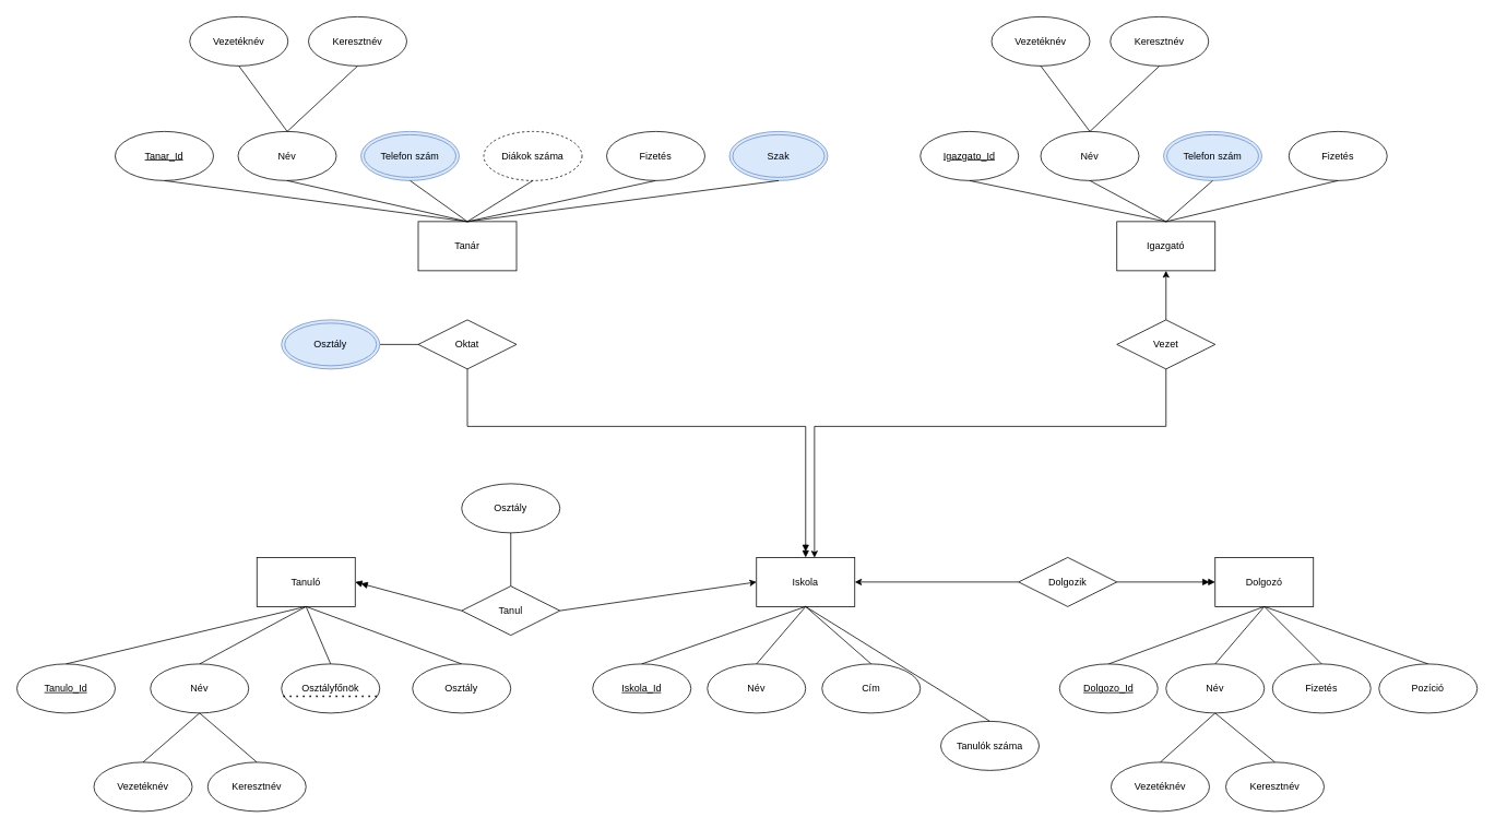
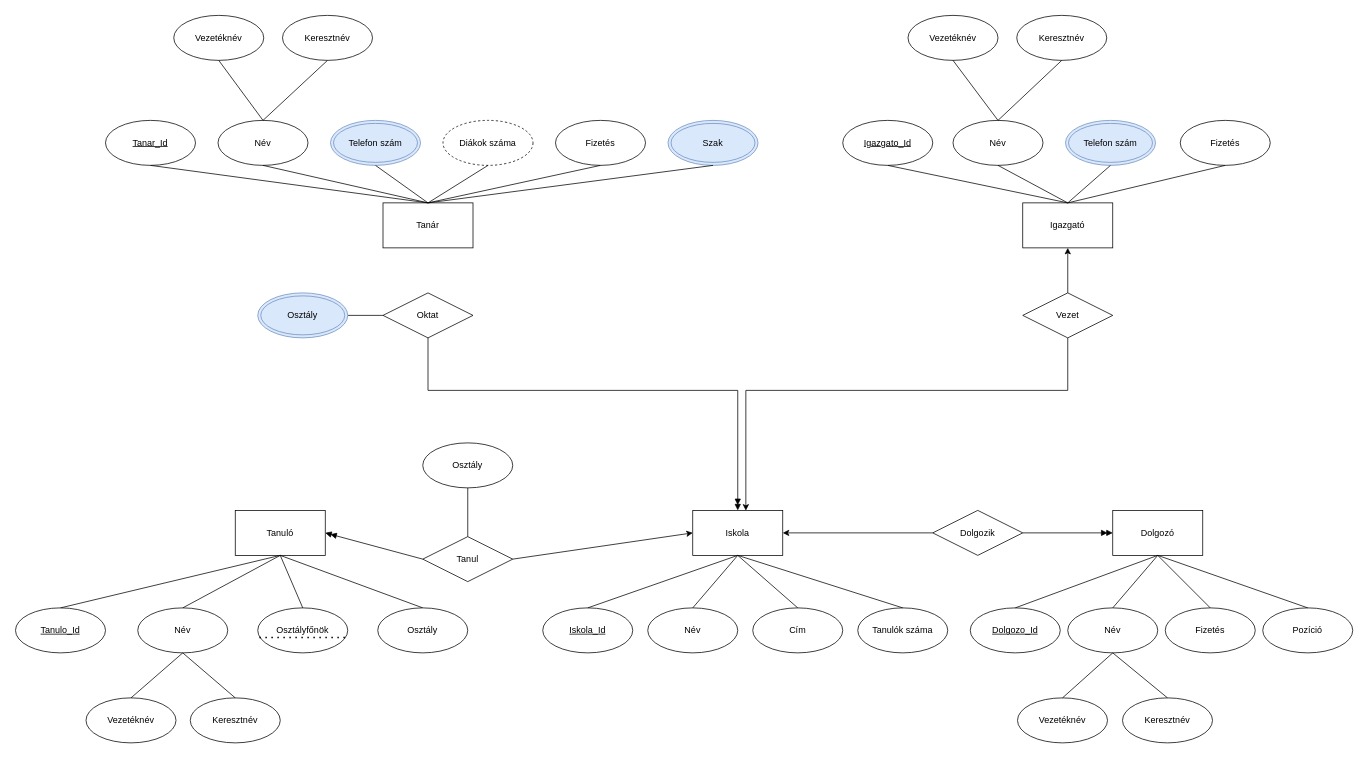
  <mxCell id="0" />
  <mxCell id="1" parent="0" />
  <mxCell id="2" value="Tanuló" style="rounded=0;whiteSpace=wrap;html=1;" parent="1" vertex="1"><mxGeometry x="313" y="680" width="120" height="60" as="geometry" /></mxCell>
  <mxCell id="3" value="Telefon szám" style="ellipse;shape=doubleEllipse;whiteSpace=wrap;html=1;fillColor=#dae8fc;strokeColor=#6c8ebf;" parent="1" vertex="1"><mxGeometry x="440" y="160" width="120" height="60" as="geometry" /></mxCell>
  <mxCell id="4" value="Tanulo_Id" style="ellipse;whiteSpace=wrap;html=1;fontStyle=4" parent="1" vertex="1"><mxGeometry x="20" y="810" width="120" height="60" as="geometry" /></mxCell>
  <mxCell id="5" value="Név" style="ellipse;whiteSpace=wrap;html=1;" parent="1" vertex="1"><mxGeometry y="810" width="120" height="60" as="geometry" x="183" /></mxCell>
  <mxCell id="6" value="Osztályfőnök" style="ellipse;whiteSpace=wrap;html=1;" parent="1" vertex="1"><mxGeometry x="343" y="810" width="120" height="60" as="geometry" /></mxCell>
  <mxCell id="7" value="" style="endArrow=none;dashed=1;html=1;dashPattern=1 3;strokeWidth=2;rounded=0;exitX=0.018;exitY=0.657;exitDx=0;exitDy=0;exitPerimeter=0;entryX=0.978;entryY=0.657;entryDx=0;entryDy=0;entryPerimeter=0;" parent="1" source="6" target="6" edge="1"><mxGeometry width="50" height="50" relative="1" as="geometry"><mxPoint x="326" y="700" as="sourcePoint" /><mxPoint x="376" y="650" as="targetPoint" /></mxGeometry></mxCell>
  <mxCell id="8" value="" style="endArrow=none;html=1;rounded=0;exitX=0.5;exitY=0;exitDx=0;exitDy=0;entryX=0.5;entryY=1;entryDx=0;entryDy=0;" parent="1" source="4" target="2" edge="1"><mxGeometry width="50" height="50" relative="1" as="geometry"><mxPoint x="143" y="720" as="sourcePoint" /><mxPoint x="193" y="670" as="targetPoint" /></mxGeometry></mxCell>
  <mxCell id="9" value="" style="endArrow=none;html=1;rounded=0;exitX=0.5;exitY=0;exitDx=0;exitDy=0;entryX=0.5;entryY=1;entryDx=0;entryDy=0;" parent="1" source="5" target="2" edge="1"><mxGeometry width="50" height="50" relative="1" as="geometry"><mxPoint x="203" y="810" as="sourcePoint" /><mxPoint x="383" y="750" as="targetPoint" /></mxGeometry></mxCell>
  <mxCell id="10" value="" style="endArrow=none;html=1;rounded=0;exitX=0.5;exitY=0;exitDx=0;exitDy=0;entryX=0.5;entryY=1;entryDx=0;entryDy=0;" parent="1" source="6" target="2" edge="1"><mxGeometry width="50" height="50" relative="1" as="geometry"><mxPoint x="383" y="810" as="sourcePoint" /><mxPoint x="383" y="750" as="targetPoint" /></mxGeometry></mxCell>
  <mxCell id="11" value="Tanul" style="rhombus;whiteSpace=wrap;html=1;" parent="1" vertex="1"><mxGeometry x="563" y="715" width="120" height="60" as="geometry" /></mxCell>
  <mxCell id="12" value="Iskola" style="rounded=0;whiteSpace=wrap;html=1;" parent="1" vertex="1"><mxGeometry x="923" y="680" width="120" height="60" as="geometry" /></mxCell>
  <mxCell id="13" value="Osztály" style="ellipse;whiteSpace=wrap;html=1;" parent="1" vertex="1"><mxGeometry x="563" y="590" width="120" height="60" as="geometry" /></mxCell>
  <mxCell id="14" value="Iskola_Id" style="ellipse;whiteSpace=wrap;html=1;fontStyle=4" parent="1" vertex="1"><mxGeometry x="723" y="810" width="120" height="60" as="geometry" /></mxCell>
  <mxCell id="15" value="Név" style="ellipse;whiteSpace=wrap;html=1;" parent="1" vertex="1"><mxGeometry x="863" y="810" width="120" height="60" as="geometry" /></mxCell>
  <mxCell id="16" value="Cím" style="ellipse;whiteSpace=wrap;html=1;" parent="1" vertex="1"><mxGeometry x="1003" y="810" width="120" height="60" as="geometry" /></mxCell>
- <mxCell id="17" value="Tanulók száma" style="ellipse;whiteSpace=wrap;html=1;" parent="1" vertex="1"><mxGeometry x="1148" y="880" width="120" height="60" as="geometry" /></mxCell>
+ <mxCell id="17" value="Tanulók száma" style="ellipse;whiteSpace=wrap;html=1;" parent="1" vertex="1"><mxGeometry x="1143" y="810" width="120" height="60" as="geometry" /></mxCell>
  <mxCell id="18" value="" style="endArrow=none;html=1;rounded=0;exitX=1;exitY=0.5;exitDx=0;exitDy=0;entryX=0;entryY=0.5;entryDx=0;entryDy=0;endFill=0;startArrow=doubleBlock;startFill=1;" parent="1" source="2" target="11" edge="1"><mxGeometry width="50" height="50" relative="1" as="geometry"><mxPoint x="383" y="580" as="sourcePoint" /><mxPoint x="383" y="530" as="targetPoint" /><mxPoint as="offset" /></mxGeometry></mxCell>
  <mxCell id="19" value="" style="endArrow=none;html=1;rounded=0;exitX=0;exitY=0.5;exitDx=0;exitDy=0;entryX=1;entryY=0.5;entryDx=0;entryDy=0;endFill=0;startArrow=classic;startFill=1;" parent="1" source="12" target="11" edge="1"><mxGeometry width="50" height="50" relative="1" as="geometry"><mxPoint x="563" y="810" as="sourcePoint" /><mxPoint x="383" y="750" as="targetPoint" /></mxGeometry></mxCell>
  <mxCell id="20" value="" style="endArrow=none;html=1;rounded=0;exitX=0.5;exitY=0;exitDx=0;exitDy=0;entryX=0.5;entryY=1;entryDx=0;entryDy=0;" parent="1" source="11" target="13" edge="1"><mxGeometry width="50" height="50" relative="1" as="geometry"><mxPoint x="933" y="720" as="sourcePoint" /><mxPoint x="693" y="720" as="targetPoint" /></mxGeometry></mxCell>
  <mxCell id="21" value="" style="endArrow=none;html=1;rounded=0;exitX=0.5;exitY=0;exitDx=0;exitDy=0;entryX=0.5;entryY=1;entryDx=0;entryDy=0;" parent="1" source="14" target="12" edge="1"><mxGeometry width="50" height="50" relative="1" as="geometry"><mxPoint x="633" y="690" as="sourcePoint" /><mxPoint x="633" y="660" as="targetPoint" /></mxGeometry></mxCell>
  <mxCell id="22" value="" style="endArrow=none;html=1;rounded=0;exitX=0.5;exitY=0;exitDx=0;exitDy=0;entryX=0.5;entryY=1;entryDx=0;entryDy=0;" parent="1" source="15" target="12" edge="1"><mxGeometry width="50" height="50" relative="1" as="geometry"><mxPoint x="803" y="810" as="sourcePoint" /><mxPoint x="993" y="750" as="targetPoint" /></mxGeometry></mxCell>
  <mxCell id="23" value="" style="endArrow=none;html=1;rounded=0;exitX=0.5;exitY=0;exitDx=0;exitDy=0;entryX=0.5;entryY=1;entryDx=0;entryDy=0;" parent="1" source="16" target="12" edge="1"><mxGeometry width="50" height="50" relative="1" as="geometry"><mxPoint x="933" y="810" as="sourcePoint" /><mxPoint x="993" y="750" as="targetPoint" /></mxGeometry></mxCell>
  <mxCell id="24" value="" style="endArrow=none;html=1;rounded=0;exitX=0.5;exitY=0;exitDx=0;exitDy=0;entryX=0.5;entryY=1;entryDx=0;entryDy=0;" parent="1" source="17" target="12" edge="1"><mxGeometry width="50" height="50" relative="1" as="geometry"><mxPoint x="1063" y="810" as="sourcePoint" /><mxPoint x="993" y="750" as="targetPoint" /></mxGeometry></mxCell>
  <mxCell id="25" value="Tanár" style="rounded=0;whiteSpace=wrap;html=1;" parent="1" vertex="1"><mxGeometry x="510" y="270" width="120" height="60" as="geometry" /></mxCell>
  <mxCell id="26" value="Dolgozó" style="rounded=0;whiteSpace=wrap;html=1;" parent="1" vertex="1"><mxGeometry x="1483" y="680" width="120" height="60" as="geometry" /></mxCell>
  <mxCell id="27" value="Oktat" style="rhombus;whiteSpace=wrap;html=1;" parent="1" vertex="1"><mxGeometry x="510" y="390" width="120" height="60" as="geometry" /></mxCell>
  <mxCell id="28" value="Tanar_Id" style="ellipse;whiteSpace=wrap;html=1;fontStyle=4" parent="1" vertex="1"><mxGeometry x="140" y="160" width="120" height="60" as="geometry" /></mxCell>
  <mxCell id="29" value="Név" style="ellipse;whiteSpace=wrap;html=1;fontStyle=0" parent="1" vertex="1"><mxGeometry x="290" y="160" width="120" height="60" as="geometry" /></mxCell>
  <mxCell id="30" value="Diákok száma" style="ellipse;whiteSpace=wrap;html=1;fontStyle=0;dashed=1;" parent="1" vertex="1"><mxGeometry x="590" y="160" width="120" height="60" as="geometry" /></mxCell>
  <mxCell id="31" value="Fizetés" style="ellipse;whiteSpace=wrap;html=1;fontStyle=0" parent="1" vertex="1"><mxGeometry x="740" y="160" width="120" height="60" as="geometry" /></mxCell>
  <mxCell id="32" value="Szak" style="ellipse;shape=doubleEllipse;whiteSpace=wrap;html=1;fillColor=#dae8fc;strokeColor=#6c8ebf;" parent="1" vertex="1"><mxGeometry x="890" y="160" width="120" height="60" as="geometry" /></mxCell>
  <mxCell id="33" value="" style="endArrow=none;html=1;rounded=0;exitX=0.5;exitY=0;exitDx=0;exitDy=0;entryX=0.5;entryY=1;entryDx=0;entryDy=0;startArrow=doubleBlock;startFill=1;" parent="1" source="12" target="27" edge="1"><mxGeometry width="50" height="50" relative="1" as="geometry"><mxPoint x="633" y="690" as="sourcePoint" /><mxPoint x="633" y="660" as="targetPoint" /><Array as="points"><mxPoint x="983" y="520" /><mxPoint x="570" y="520" /></Array></mxGeometry></mxCell>
  <mxCell id="34" value="" style="endArrow=none;html=1;rounded=0;exitX=0.5;exitY=0;exitDx=0;exitDy=0;entryX=0.5;entryY=1;entryDx=0;entryDy=0;" parent="1" source="25" target="28" edge="1"><mxGeometry width="50" height="50" relative="1" as="geometry"><mxPoint x="220" y="500" as="sourcePoint" /><mxPoint x="220" y="470" as="targetPoint" /></mxGeometry></mxCell>
  <mxCell id="35" value="" style="endArrow=none;html=1;rounded=0;exitX=0.5;exitY=0;exitDx=0;exitDy=0;entryX=0.5;entryY=1;entryDx=0;entryDy=0;" parent="1" source="25" target="29" edge="1"><mxGeometry width="50" height="50" relative="1" as="geometry"><mxPoint x="580" y="280" as="sourcePoint" /><mxPoint x="210" y="230" as="targetPoint" /></mxGeometry></mxCell>
  <mxCell id="36" value="" style="endArrow=none;html=1;rounded=0;exitX=0.5;exitY=0;exitDx=0;exitDy=0;entryX=0.5;entryY=1;entryDx=0;entryDy=0;" parent="1" source="25" target="3" edge="1"><mxGeometry width="50" height="50" relative="1" as="geometry"><mxPoint x="580" y="280" as="sourcePoint" /><mxPoint x="360" y="230" as="targetPoint" /></mxGeometry></mxCell>
  <mxCell id="37" value="" style="endArrow=none;html=1;rounded=0;exitX=0.5;exitY=0;exitDx=0;exitDy=0;entryX=0.5;entryY=1;entryDx=0;entryDy=0;" parent="1" source="25" target="30" edge="1"><mxGeometry width="50" height="50" relative="1" as="geometry"><mxPoint x="580" y="280" as="sourcePoint" /><mxPoint x="510" y="230" as="targetPoint" /></mxGeometry></mxCell>
  <mxCell id="38" value="" style="endArrow=none;html=1;rounded=0;exitX=0.5;exitY=0;exitDx=0;exitDy=0;entryX=0.5;entryY=1;entryDx=0;entryDy=0;" parent="1" source="25" target="31" edge="1"><mxGeometry width="50" height="50" relative="1" as="geometry"><mxPoint x="580" y="280" as="sourcePoint" /><mxPoint x="660" y="230" as="targetPoint" /></mxGeometry></mxCell>
  <mxCell id="39" value="" style="endArrow=none;html=1;rounded=0;exitX=0.5;exitY=0;exitDx=0;exitDy=0;entryX=0.5;entryY=1;entryDx=0;entryDy=0;" parent="1" source="25" target="32" edge="1"><mxGeometry width="50" height="50" relative="1" as="geometry"><mxPoint x="580" y="280" as="sourcePoint" /><mxPoint x="810" y="230" as="targetPoint" /></mxGeometry></mxCell>
  <mxCell id="40" value="Dolgozik" style="rhombus;whiteSpace=wrap;html=1;" parent="1" vertex="1"><mxGeometry x="1243" y="680" width="120" height="60" as="geometry" /></mxCell>
  <mxCell id="41" value="" style="endArrow=classic;html=1;rounded=0;exitX=0;exitY=0.5;exitDx=0;exitDy=0;entryX=1;entryY=0.5;entryDx=0;entryDy=0;startArrow=none;startFill=0;endFill=1;" parent="1" source="40" target="12" edge="1"><mxGeometry width="50" height="50" relative="1" as="geometry"><mxPoint x="933" y="720" as="sourcePoint" /><mxPoint x="693" y="720" as="targetPoint" /></mxGeometry></mxCell>
  <mxCell id="42" value="" style="endArrow=doubleBlock;html=1;rounded=0;exitX=1;exitY=0.5;exitDx=0;exitDy=0;entryX=0;entryY=0.5;entryDx=0;entryDy=0;startArrow=none;startFill=0;endFill=1;" parent="1" source="40" target="26" edge="1"><mxGeometry width="50" height="50" relative="1" as="geometry"><mxPoint x="443" y="720" as="sourcePoint" /><mxPoint x="573" y="720" as="targetPoint" /><mxPoint as="offset" /></mxGeometry></mxCell>
  <mxCell id="43" value="Dolgozo_Id" style="ellipse;whiteSpace=wrap;html=1;fontStyle=4" parent="1" vertex="1"><mxGeometry x="1293" y="810" width="120" height="60" as="geometry" /></mxCell>
  <mxCell id="44" value="Név" style="ellipse;whiteSpace=wrap;html=1;" parent="1" vertex="1"><mxGeometry x="1423" y="810" width="120" height="60" as="geometry" /></mxCell>
  <mxCell id="45" value="Fizetés" style="ellipse;whiteSpace=wrap;html=1;" parent="1" vertex="1"><mxGeometry x="1553" y="810" width="120" height="60" as="geometry" /></mxCell>
  <mxCell id="46" value="Pozíció" style="ellipse;whiteSpace=wrap;html=1;" parent="1" vertex="1"><mxGeometry x="1683" y="810" width="120" height="60" as="geometry" /></mxCell>
  <mxCell id="47" value="" style="endArrow=none;html=1;rounded=0;exitX=0.5;exitY=0;exitDx=0;exitDy=0;entryX=0.5;entryY=1;entryDx=0;entryDy=0;" parent="1" source="43" target="26" edge="1"><mxGeometry width="50" height="50" relative="1" as="geometry"><mxPoint x="1193" y="810" as="sourcePoint" /><mxPoint x="993" y="750" as="targetPoint" /></mxGeometry></mxCell>
  <mxCell id="48" value="" style="endArrow=none;html=1;rounded=0;exitX=0.5;exitY=0;exitDx=0;exitDy=0;entryX=0.5;entryY=1;entryDx=0;entryDy=0;" parent="1" source="44" target="26" edge="1"><mxGeometry width="50" height="50" relative="1" as="geometry"><mxPoint x="1373" y="810" as="sourcePoint" /><mxPoint x="1553" y="750" as="targetPoint" /></mxGeometry></mxCell>
  <mxCell id="49" value="" style="endArrow=none;html=1;rounded=0;exitX=0.5;exitY=0;exitDx=0;exitDy=0;entryX=0.5;entryY=1;entryDx=0;entryDy=0;" parent="1" source="45" target="26" edge="1"><mxGeometry width="50" height="50" relative="1" as="geometry"><mxPoint x="1503" y="810" as="sourcePoint" /><mxPoint x="1553" y="750" as="targetPoint" /></mxGeometry></mxCell>
  <mxCell id="50" value="" style="endArrow=none;html=1;rounded=0;exitX=0.5;exitY=0;exitDx=0;exitDy=0;entryX=0.5;entryY=1;entryDx=0;entryDy=0;" parent="1" source="46" target="26" edge="1"><mxGeometry width="50" height="50" relative="1" as="geometry"><mxPoint x="1633" y="810" as="sourcePoint" /><mxPoint x="1553" y="750" as="targetPoint" /></mxGeometry></mxCell>
  <mxCell id="51" value="Vezetéknév" style="ellipse;whiteSpace=wrap;html=1;" parent="1" vertex="1"><mxGeometry x="114" y="930" width="120" height="60" as="geometry" /></mxCell>
  <mxCell id="52" value="Keresztnév" style="ellipse;whiteSpace=wrap;html=1;" parent="1" vertex="1"><mxGeometry x="253" y="930" width="120" height="60" as="geometry" /></mxCell>
  <mxCell id="53" value="" style="endArrow=none;html=1;rounded=0;exitX=0.5;exitY=0;exitDx=0;exitDy=0;entryX=0.5;entryY=1;entryDx=0;entryDy=0;" parent="1" source="51" target="5" edge="1"><mxGeometry width="50" height="50" relative="1" as="geometry"><mxPoint x="86" y="810" as="sourcePoint" /><mxPoint x="166" y="880" as="targetPoint" /></mxGeometry></mxCell>
  <mxCell id="54" value="" style="endArrow=none;html=1;rounded=0;exitX=0.5;exitY=0;exitDx=0;exitDy=0;entryX=0.5;entryY=1;entryDx=0;entryDy=0;" parent="1" source="52" target="5" edge="1"><mxGeometry width="50" height="50" relative="1" as="geometry"><mxPoint x="176" y="940" as="sourcePoint" /><mxPoint x="346" y="890" as="targetPoint" /></mxGeometry></mxCell>
  <mxCell id="55" value="Vezetéknév" style="ellipse;whiteSpace=wrap;html=1;" parent="1" vertex="1"><mxGeometry x="1356" y="930" width="120" height="60" as="geometry" /></mxCell>
  <mxCell id="56" value="Keresztnév" style="ellipse;whiteSpace=wrap;html=1;" parent="1" vertex="1"><mxGeometry x="1496" y="930" width="120" height="60" as="geometry" /></mxCell>
  <mxCell id="57" value="" style="endArrow=none;html=1;rounded=0;exitX=0.5;exitY=0;exitDx=0;exitDy=0;entryX=0.5;entryY=1;entryDx=0;entryDy=0;" parent="1" source="55" target="44" edge="1"><mxGeometry width="50" height="50" relative="1" as="geometry"><mxPoint x="1303" y="810" as="sourcePoint" /><mxPoint x="1383" y="880" as="targetPoint" /></mxGeometry></mxCell>
  <mxCell id="58" value="" style="endArrow=none;html=1;rounded=0;exitX=0.5;exitY=0;exitDx=0;exitDy=0;entryX=0.5;entryY=1;entryDx=0;entryDy=0;" parent="1" source="56" target="44" edge="1"><mxGeometry width="50" height="50" relative="1" as="geometry"><mxPoint x="1393" y="940" as="sourcePoint" /><mxPoint x="1563" y="890" as="targetPoint" /></mxGeometry></mxCell>
  <mxCell id="59" value="Vezetéknév" style="ellipse;whiteSpace=wrap;html=1;" parent="1" vertex="1"><mxGeometry x="231" y="20" width="120" height="60" as="geometry" /></mxCell>
  <mxCell id="60" value="Keresztnév" style="ellipse;whiteSpace=wrap;html=1;" parent="1" vertex="1"><mxGeometry x="376" y="20" width="120" height="60" as="geometry" /></mxCell>
  <mxCell id="61" value="" style="endArrow=none;html=1;rounded=0;exitX=0.5;exitY=1;exitDx=0;exitDy=0;entryX=0.5;entryY=0;entryDx=0;entryDy=0;" parent="1" source="59" target="29" edge="1"><mxGeometry width="50" height="50" relative="1" as="geometry"><mxPoint x="205" y="-90" as="sourcePoint" /><mxPoint x="285" y="130" as="targetPoint" /></mxGeometry></mxCell>
  <mxCell id="62" value="" style="endArrow=none;html=1;rounded=0;exitX=0.5;exitY=1;exitDx=0;exitDy=0;entryX=0.5;entryY=0;entryDx=0;entryDy=0;" parent="1" source="60" target="29" edge="1"><mxGeometry width="50" height="50" relative="1" as="geometry"><mxPoint x="295" y="40" as="sourcePoint" /><mxPoint x="470" y="130" as="targetPoint" /></mxGeometry></mxCell>
  <mxCell id="63" value="Telefon szám" style="ellipse;shape=doubleEllipse;whiteSpace=wrap;html=1;fillColor=#dae8fc;strokeColor=#6c8ebf;" parent="1" vertex="1"><mxGeometry x="1420" y="160" width="120" height="60" as="geometry" /></mxCell>
  <mxCell id="64" value="Igazgató" style="rounded=0;whiteSpace=wrap;html=1;" parent="1" vertex="1"><mxGeometry x="1363" y="270" width="120" height="60" as="geometry" /></mxCell>
  <mxCell id="65" style="edgeStyle=orthogonalEdgeStyle;rounded=0;orthogonalLoop=1;jettySize=auto;html=1;entryX=0.59;entryY=0.005;entryDx=0;entryDy=0;exitX=0.5;exitY=1;exitDx=0;exitDy=0;entryPerimeter=0;" parent="1" source="66" target="12" edge="1"><mxGeometry relative="1" as="geometry"><mxPoint x="1423" y="520" as="sourcePoint" /><Array as="points"><mxPoint x="1423" y="520" /><mxPoint x="993" y="520" /><mxPoint x="993" y="680" /></Array></mxGeometry></mxCell>
  <mxCell id="66" value="Vezet" style="rhombus;whiteSpace=wrap;html=1;" parent="1" vertex="1"><mxGeometry x="1363" y="390" width="120" height="60" as="geometry" /></mxCell>
  <mxCell id="67" value="Igazgato_Id" style="ellipse;whiteSpace=wrap;html=1;fontStyle=4" parent="1" vertex="1"><mxGeometry x="1123" y="160" width="120" height="60" as="geometry" /></mxCell>
  <mxCell id="68" value="Név" style="ellipse;whiteSpace=wrap;html=1;fontStyle=0" parent="1" vertex="1"><mxGeometry x="1270" y="160" width="120" height="60" as="geometry" /></mxCell>
  <mxCell id="69" value="Fizetés" style="ellipse;whiteSpace=wrap;html=1;fontStyle=0" parent="1" vertex="1"><mxGeometry x="1573" y="160" width="120" height="60" as="geometry" /></mxCell>
  <mxCell id="70" value="" style="endArrow=classic;html=1;rounded=0;exitX=0.5;exitY=0;exitDx=0;exitDy=0;entryX=0.5;entryY=1;entryDx=0;entryDy=0;startArrow=none;startFill=0;endFill=1;" parent="1" source="66" target="64" edge="1"><mxGeometry width="50" height="50" relative="1" as="geometry"><mxPoint x="1440" y="330" as="sourcePoint" /><mxPoint x="1450" as="targetPoint" y="400" /></mxGeometry></mxCell>
  <mxCell id="71" value="" style="endArrow=none;html=1;rounded=0;exitX=0.5;exitY=0;exitDx=0;exitDy=0;entryX=0.5;entryY=1;entryDx=0;entryDy=0;" parent="1" source="64" target="67" edge="1"><mxGeometry width="50" height="50" relative="1" as="geometry"><mxPoint x="1090" y="450" as="sourcePoint" /><mxPoint x="1090" y="420" as="targetPoint" /></mxGeometry></mxCell>
  <mxCell id="72" value="" style="endArrow=none;html=1;rounded=0;exitX=0.5;exitY=0;exitDx=0;exitDy=0;entryX=0.5;entryY=1;entryDx=0;entryDy=0;" parent="1" source="64" target="68" edge="1"><mxGeometry width="50" height="50" relative="1" as="geometry"><mxPoint x="1450" y="230" as="sourcePoint" /><mxPoint x="1080" y="180" as="targetPoint" /></mxGeometry></mxCell>
  <mxCell id="73" value="" style="endArrow=none;html=1;rounded=0;exitX=0.5;exitY=0;exitDx=0;exitDy=0;entryX=0.5;entryY=1;entryDx=0;entryDy=0;" parent="1" source="64" target="63" edge="1"><mxGeometry width="50" height="50" relative="1" as="geometry"><mxPoint x="1450" y="230" as="sourcePoint" /><mxPoint x="1230" y="180" as="targetPoint" /></mxGeometry></mxCell>
  <mxCell id="74" value="" style="endArrow=none;html=1;rounded=0;exitX=0.5;exitY=0;exitDx=0;exitDy=0;entryX=0.5;entryY=1;entryDx=0;entryDy=0;" parent="1" source="64" target="69" edge="1"><mxGeometry width="50" height="50" relative="1" as="geometry"><mxPoint x="1450" y="230" as="sourcePoint" /><mxPoint x="1530" y="180" as="targetPoint" /></mxGeometry></mxCell>
  <mxCell id="75" value="Vezetéknév" style="ellipse;whiteSpace=wrap;html=1;" parent="1" vertex="1"><mxGeometry x="1210" y="20" width="120" height="60" as="geometry" /></mxCell>
  <mxCell id="76" value="Keresztnév" style="ellipse;whiteSpace=wrap;html=1;" parent="1" vertex="1"><mxGeometry x="1355" y="20" width="120" height="60" as="geometry" /></mxCell>
  <mxCell id="77" value="" style="endArrow=none;html=1;rounded=0;exitX=0.5;exitY=1;exitDx=0;exitDy=0;entryX=0.5;entryY=0;entryDx=0;entryDy=0;" parent="1" source="75" target="68" edge="1"><mxGeometry width="50" height="50" relative="1" as="geometry"><mxPoint x="1185" y="-90" as="sourcePoint" /><mxPoint x="1265" y="130" as="targetPoint" /></mxGeometry></mxCell>
  <mxCell id="78" value="" style="endArrow=none;html=1;rounded=0;exitX=0.5;exitY=1;exitDx=0;exitDy=0;entryX=0.5;entryY=0;entryDx=0;entryDy=0;" parent="1" source="76" target="68" edge="1"><mxGeometry width="50" height="50" relative="1" as="geometry"><mxPoint x="1275" y="40" as="sourcePoint" /><mxPoint x="1450" y="130" as="targetPoint" /></mxGeometry></mxCell>
  <mxCell id="79" style="edgeStyle=orthogonalEdgeStyle;rounded=0;orthogonalLoop=1;jettySize=auto;html=1;exitX=1;exitY=0.5;exitDx=0;exitDy=0;entryX=0;entryY=0.5;entryDx=0;entryDy=0;endArrow=none;endFill=0;" parent="1" source="80" target="27" edge="1"><mxGeometry relative="1" as="geometry" /></mxCell>
  <mxCell id="80" value="Osztá&lt;span style=&quot;background-color: initial;&quot;&gt;ly&lt;/span&gt;" style="ellipse;shape=doubleEllipse;whiteSpace=wrap;html=1;fillColor=#dae8fc;strokeColor=#6c8ebf;" parent="1" vertex="1"><mxGeometry x="343" y="390" width="120" height="60" as="geometry" /></mxCell>
  <mxCell id="81" style="rounded=0;orthogonalLoop=1;jettySize=auto;html=1;exitX=0.5;exitY=0;exitDx=0;exitDy=0;entryX=0.5;entryY=1;entryDx=0;entryDy=0;endArrow=none;endFill=0;" parent="1" source="82" target="2" edge="1"><mxGeometry relative="1" as="geometry" /></mxCell>
  <mxCell id="82" value="Osztály" style="ellipse;whiteSpace=wrap;html=1;" parent="1" vertex="1"><mxGeometry x="503" y="810" width="120" height="60" as="geometry" /></mxCell>
